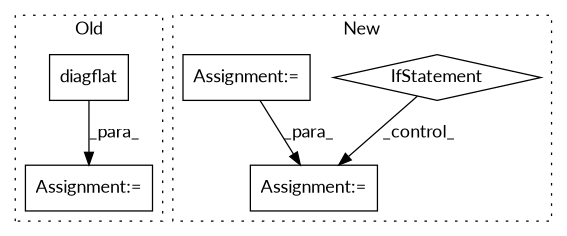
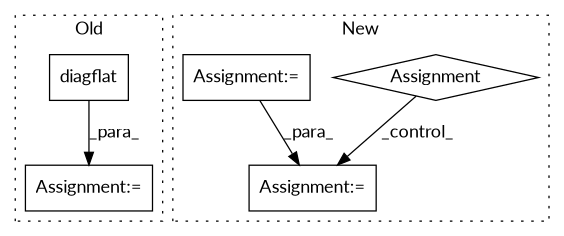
  digraph {
    fontname=Lato
    node [a=7 fontname=Lato l=1 shape=box]
    edge [fontname=Lato]
    n1 [a=32 l="9,1" label=diagflat s="5920,5957"]
    n2 [label="Assignment:=" s=5913]
-   n3 [a=25 l="4,2" label=IfStatement s="5588,5681" shape=diamond]
+   n3 [a=25 l="4,2" label=Assignment s="5588,5681" shape=diamond]
    n4 [label="Assignment:=" s=6902]
    n5 [l=2 label="Assignment:=" s=4947]
    subgraph cluster_1 {
      label=Old
      style=dotted
      n1
      n2
    }
    subgraph cluster_2 {
      label=New
      style=dotted
      n3
      n4
      n5
    }
    n1 -> n2 [label=_para_]
    n3 -> n4 [label=_control_]
    n5 -> n4 [label=_para_]
  }
